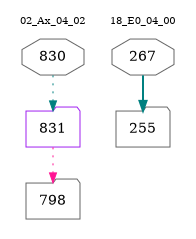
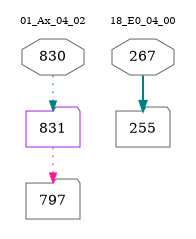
  digraph {
    node [color=gray40 shape=folder]
    edge [color=teal style=dotted]
    n1 [label=830 shape=octagon]
    n2 [color=purple label=831]
-   n3 [label=798]
+   n3 [label=797]
    n4 [label=267 shape=octagon]
    n5 [label=255]
    subgraph cluster_1 {
      color=white
      fontsize=10
-     label="02_Ax_04_02"
+     label="01_Ax_04_02"
      n1
      n2
      n3
    }
    subgraph cluster_2 {
      color=white
      fontsize=10
      label="18_E0_04_00"
      n4
      n5
    }
    n1 -> n2
    n2 -> n3 [color=deeppink]
    n4 -> n5 [style=bold]
  }
